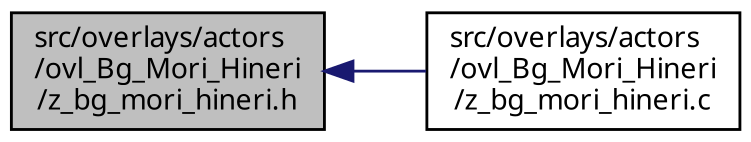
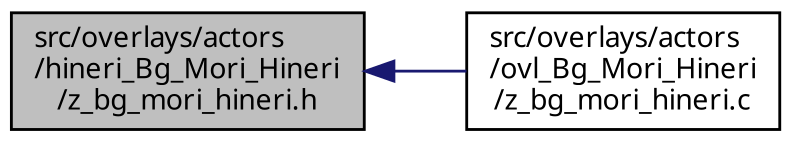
  digraph {
    rankdir=LR
    fontname="Noto Sans"
    node [color=black fontname="Noto Sans" fontsize=10 shape=record style=filled]
-   n1 [fillcolor=grey75 fontcolor=black height=0.2 label="src/overlays/actors\l/ovl_Bg_Mori_Hineri\l/z_bg_mori_hineri.h" width=0.4]
+   n1 [fillcolor=grey75 fontcolor=black height=0.2 label="src/overlays/actors\l/hineri_Bg_Mori_Hineri\l/z_bg_mori_hineri.h" width=0.4]
    n2 [fillcolor=white height=0.2 label="src/overlays/actors\l/ovl_Bg_Mori_Hineri\l/z_bg_mori_hineri.c" width=0.4]
    n1 -> n2 [color=midnightblue dir=back fontname="Noto Sans" fontsize=10 labelfontname=Helvetica labelfontsize=10 style=solid]
  }
